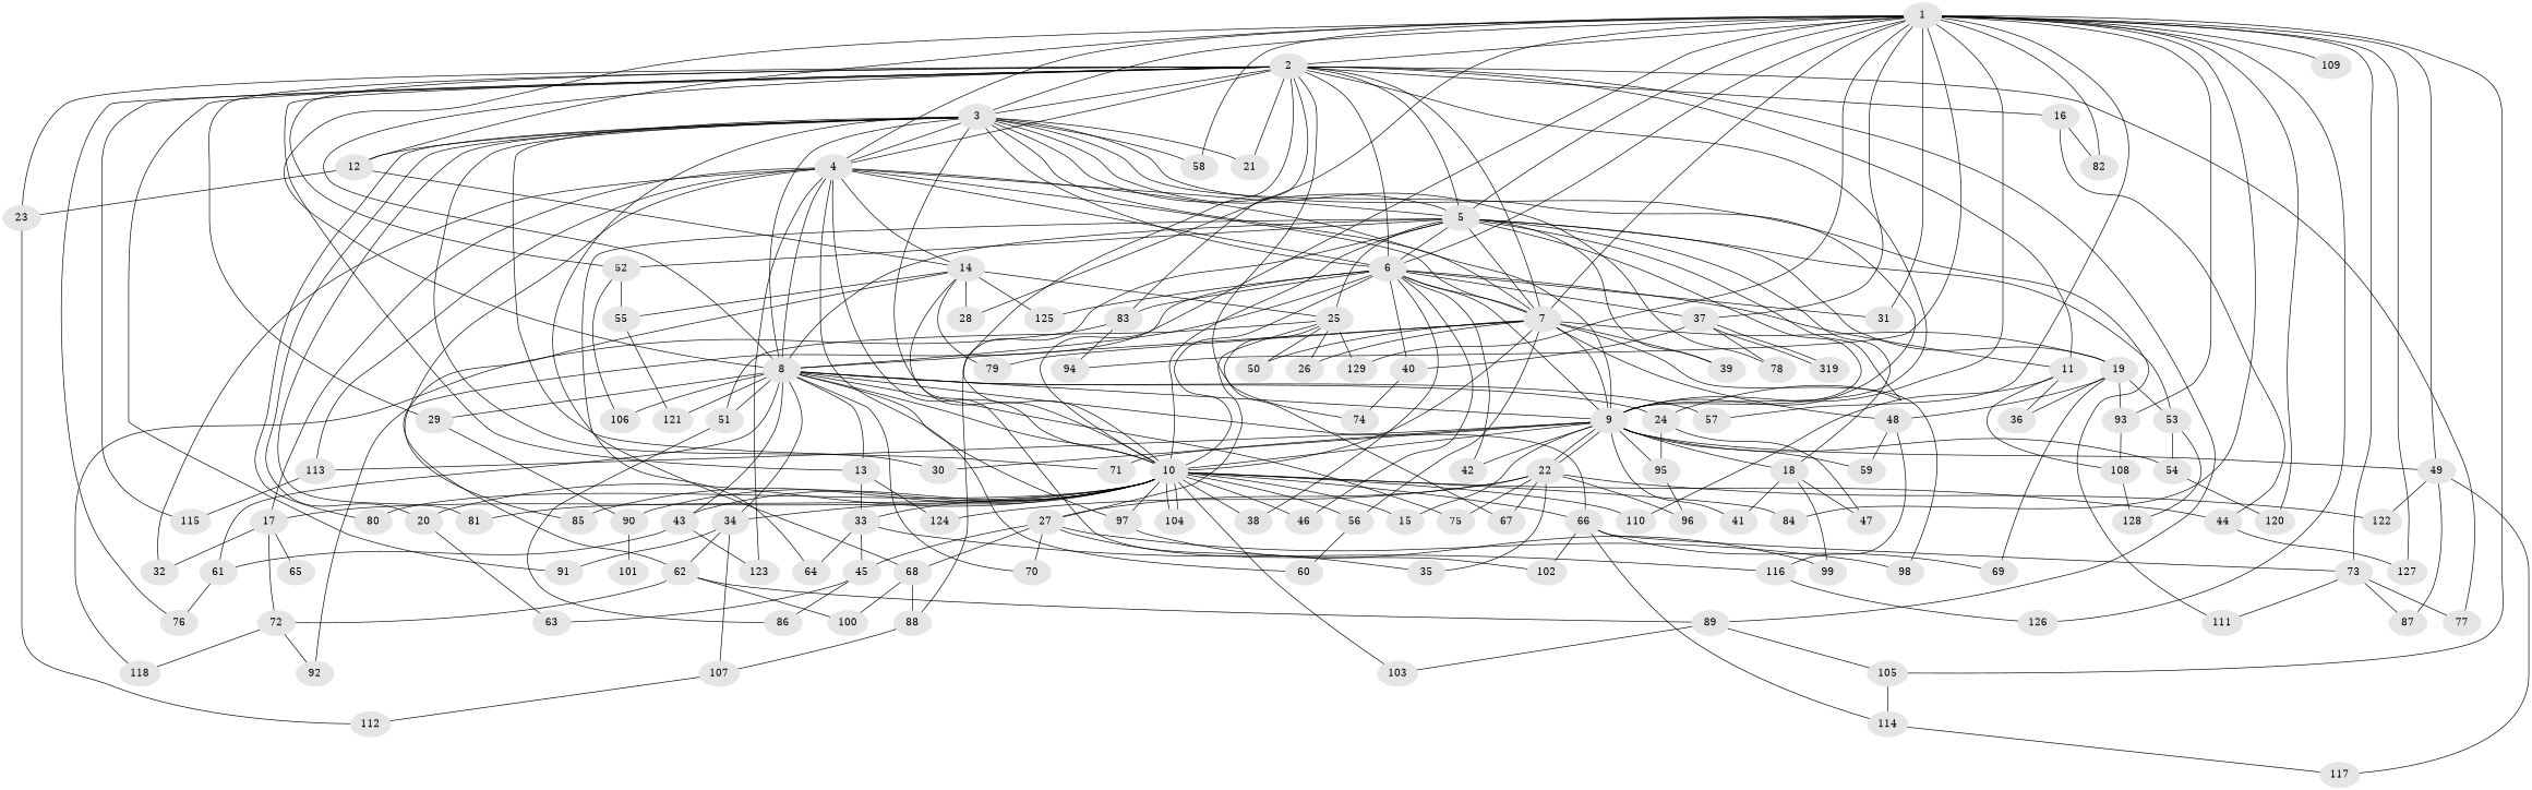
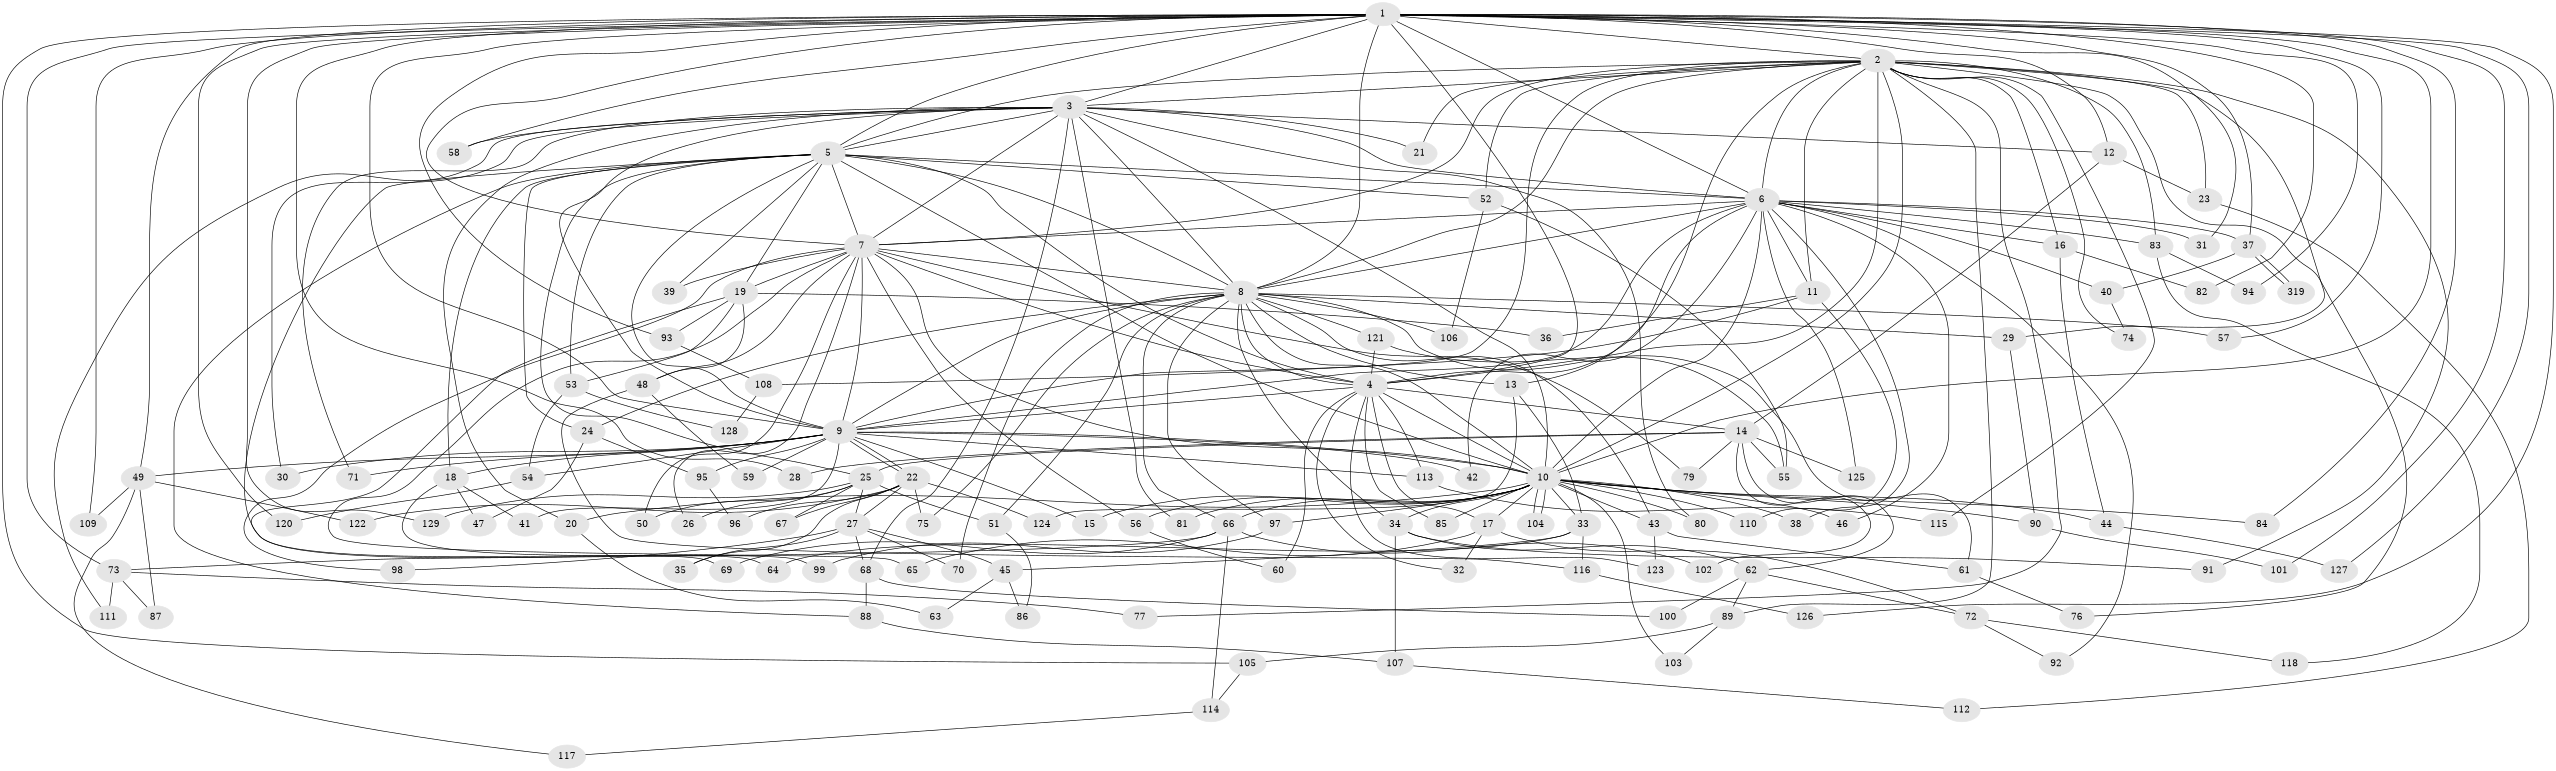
  graph {
    node [color=gray90 style=filled]
    1
    2
    3
    4
    5
    6
    7
    8
    9
    10
    12
    28
    31
    37
    49
    57
    58
    73
    82
    84
    93
    94
    101
    105
    109
    120
    126
    127
    129
    11
    13
    16
    21
    23
    29
    52
    74
    76
    77
    83
    89
    91
    115
    20
    30
    68
    71
-   78
    80
    81
    111
    14
    17
    32
    60
    85
    113
    123
    18
    19
    24
    25
    39
    53
    64
    88
    38
    40
    42
    46
    92
    125
    26
    48
    50
    56
    65
    79
    98
    34
    43
    51
    61
    66
    70
    75
    97
    106
    121
    15
    22
    41
    54
    59
    95
    33
    44
    90
    103
    104
    110
    n102 [label=319]
    122
    87
    117
    108
    114
    36
    124
    112
    55
    118
    63
    100
    62
    102
    72
    47
    99
    69
    27
    67
    128
    107
    116
    86
    35
    96
    45
    1 -- 2
    1 -- 3
    1 -- 4
    1 -- 5
    1 -- 6
    1 -- 7
    1 -- 8
    1 -- 9
    1 -- 10
    1 -- 12
    1 -- 28
    1 -- 31
    1 -- 37
    1 -- 49
    1 -- 57
    1 -- 58
    1 -- 73
    1 -- 82
    1 -- 84
    1 -- 93
    1 -- 94
+   1 -- 101
    1 -- 105
    1 -- 109
    1 -- 120
    1 -- 126
    1 -- 127
    1 -- 129
    2 -- 3
    2 -- 4
    2 -- 5
    2 -- 6
    2 -- 7
    2 -- 8
    2 -- 9
    2 -- 10
    2 -- 11
    2 -- 13
    2 -- 16
    2 -- 21
    2 -- 23
    2 -- 29
    2 -- 52
    2 -- 74
    2 -- 76
    2 -- 77
    2 -- 83
    2 -- 89
    2 -- 91
    2 -- 115
-   3 -- 4
+   121 -- 4
    3 -- 5
    3 -- 6
    3 -- 7
    3 -- 8
    3 -- 9
    3 -- 10
    3 -- 12
    3 -- 58
    3 -- 21
    3 -- 20
    3 -- 30
    3 -- 68
    3 -- 71
-   3 -- 78
    3 -- 80
    3 -- 81
    3 -- 111
    4 -- 5
    4 -- 6
    4 -- 7
    4 -- 8
    4 -- 9
    4 -- 10
    4 -- 14
    4 -- 17
    4 -- 32
    4 -- 60
    4 -- 85
    4 -- 113
    4 -- 123
    5 -- 6
    5 -- 7
    5 -- 8
    5 -- 9
    5 -- 10
    5 -- 52
    5 -- 18
    5 -- 19
    5 -- 24
    5 -- 25
    5 -- 39
    5 -- 53
    5 -- 64
    5 -- 88
    6 -- 7
    6 -- 8
    6 -- 9
    6 -- 10
    6 -- 31
    6 -- 37
    6 -- 11
+   6 -- 16
    6 -- 83
    6 -- 38
    6 -- 40
    6 -- 42
    6 -- 46
    6 -- 92
    6 -- 125
    7 -- 8
    7 -- 9
    7 -- 10
    7 -- 19
    7 -- 39
    7 -- 26
    7 -- 48
    7 -- 50
    7 -- 56
+   7 -- 65
    7 -- 79
    7 -- 98
    8 -- 9
    8 -- 10
    8 -- 57
    8 -- 13
    8 -- 29
    8 -- 24
    8 -- 34
    8 -- 43
    8 -- 51
    8 -- 61
    8 -- 66
    8 -- 70
    8 -- 75
    8 -- 97
    8 -- 106
    8 -- 121
    9 -- 10
    9 -- 49
    9 -- 30
    9 -- 71
    9 -- 113
    9 -- 18
    9 -- 42
    9 -- 15
    9 -- 22
    9 -- 22
    9 -- 41
    9 -- 54
    9 -- 59
    9 -- 95
    10 -- 84
    10 -- 20
    10 -- 80
    10 -- 81
    10 -- 17
    10 -- 85
    10 -- 38
    10 -- 46
    10 -- 56
    10 -- 34
    10 -- 43
    10 -- 66
    10 -- 97
    10 -- 15
    10 -- 33
    10 -- 44
    10 -- 90
    10 -- 103
    10 -- 104
    10 -- 104
    10 -- 110
    12 -- 23
    12 -- 14
-   37 -- 78
    37 -- 40
    37 -- n102
    37 -- n102
+   49 -- 109
    49 -- 122
    49 -- 87
    49 -- 117
    73 -- 77
    73 -- 111
    73 -- 87
    93 -- 108
    105 -- 114
    11 -- 110
    11 -- 108
    11 -- 36
    13 -- 33
    13 -- 124
    16 -- 82
    16 -- 44
    23 -- 112
    29 -- 90
    52 -- 106
    52 -- 55
    83 -- 94
    83 -- 118
    89 -- 105
    89 -- 103
    20 -- 63
    68 -- 88
    68 -- 100
    14 -- 28
    14 -- 25
    14 -- 125
    14 -- 79
    14 -- 55
    14 -- 62
    14 -- 102
    17 -- 32
    17 -- 65
    17 -- 72
    113 -- 115
    18 -- 41
    18 -- 47
    18 -- 99
    19 -- 93
    19 -- 53
    19 -- 48
    19 -- 36
    19 -- 69
    24 -- 95
    24 -- 47
    25 -- 129
    25 -- 26
    25 -- 50
    25 -- 51
    25 -- 27
    25 -- 67
    53 -- 54
    53 -- 128
    88 -- 107
    40 -- 74
    48 -- 59
    48 -- 116
    56 -- 60
    34 -- 91
    34 -- 62
    34 -- 107
    43 -- 123
    43 -- 61
    51 -- 86
    61 -- 76
    66 -- 73
    66 -- 114
    66 -- 102
    66 -- 69
    97 -- 99
    22 -- 75
    22 -- 122
    22 -- 124
    22 -- 27
    22 -- 67
    22 -- 35
    22 -- 96
    54 -- 120
    95 -- 96
    33 -- 64
    33 -- 116
    33 -- 45
    44 -- 127
    90 -- 101
    108 -- 128
    114 -- 117
    55 -- 121
    62 -- 89
    62 -- 100
    62 -- 72
    72 -- 92
    72 -- 118
    27 -- 68
    27 -- 98
    27 -- 70
    27 -- 35
    27 -- 45
    107 -- 112
    116 -- 126
    45 -- 63
    45 -- 86
  }
